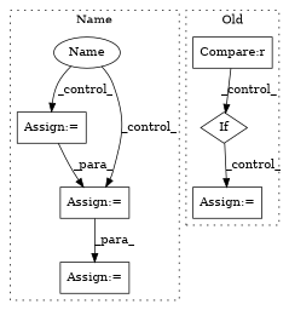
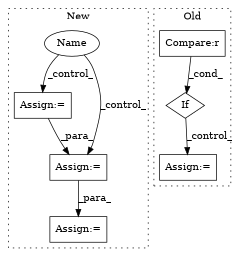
  digraph {
    node [a=68 l=3 shape=box]
    n1 [label="Assign:=" s=6336]
    n2 [label="Assign:=" s=6464]
    n3 [label="Assign:=" s=6368]
    n4 [a=87 l=11 label=Name s=6169 shape=ellipse]
    n5 [a=96 l="3,18" label=If s="5226,5249" shape=diamond]
    n6 [label="Assign:=" s=5399]
    n7 [a=40 l=20 label="Compare:r" s=5229]
    subgraph cluster_1 {
-     label=Name
+     label=New
      style=dotted
      n1
      n2
      n3
      n4
    }
    subgraph cluster_2 {
      label=Old
      style=dotted
      n5
      n6
      n7
    }
    n1 -> n3 [label=_para_]
    n3 -> n2 [label=_para_]
    n4 -> n1 [label=_control_]
    n4 -> n3 [label=_control_]
    n5 -> n6 [label=_control_]
-   n7 -> n5 [label=_control_]
+   n7 -> n5 [label=_cond_]
  }
